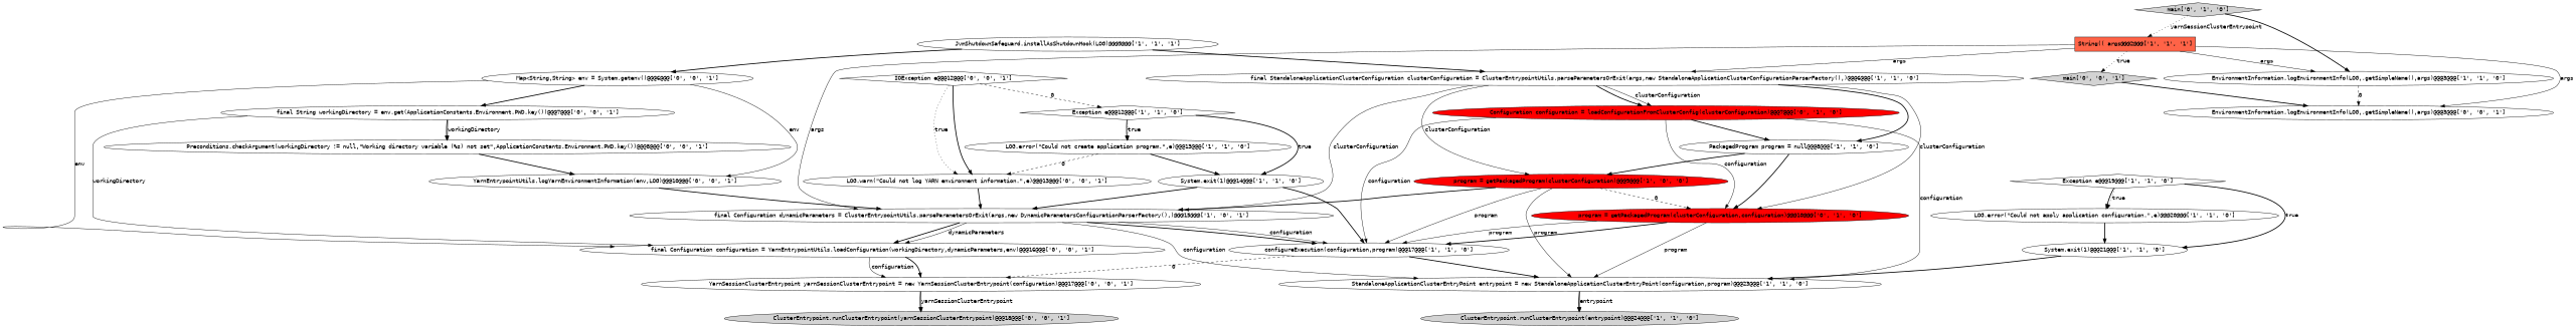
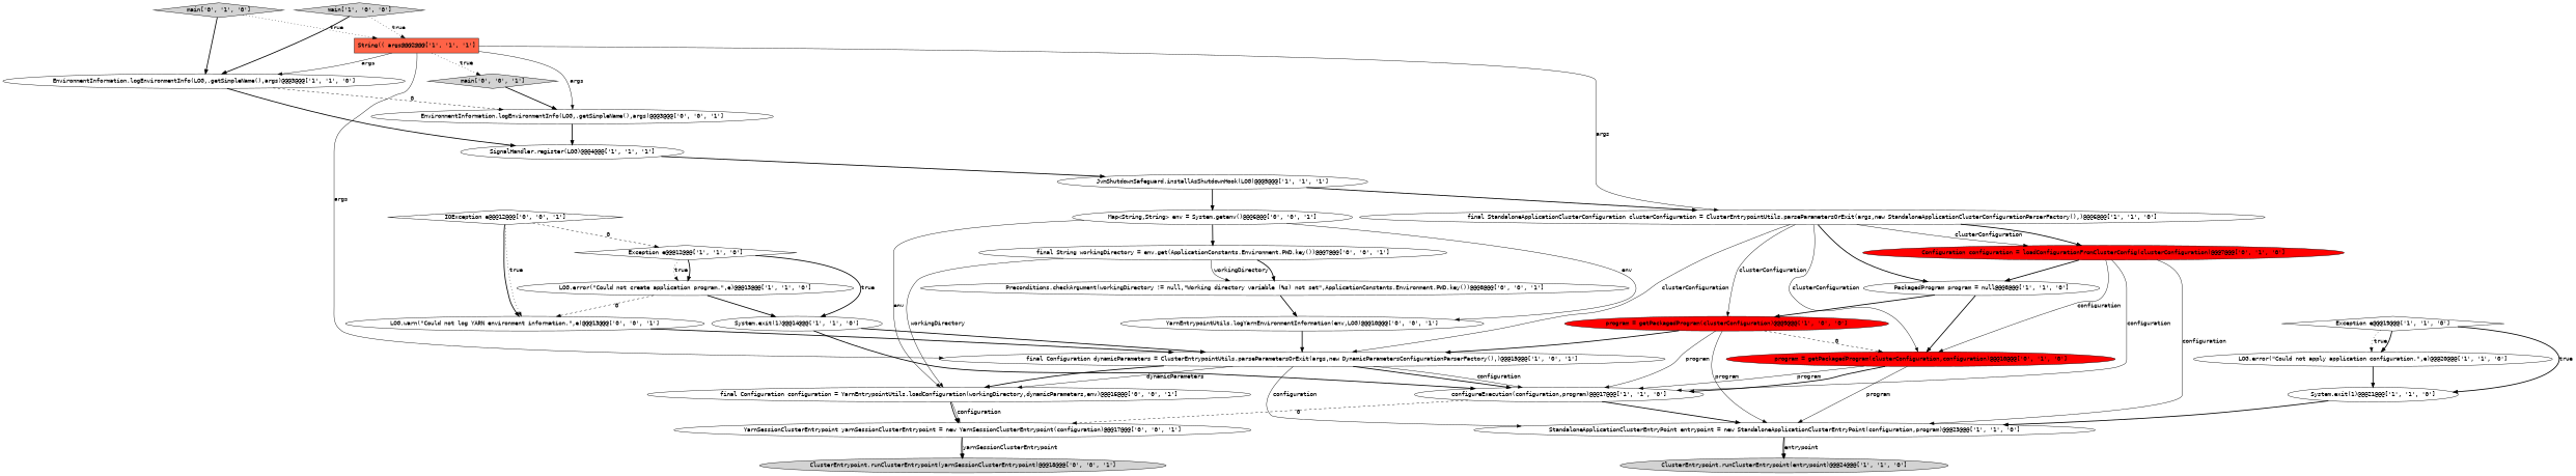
  digraph {
    fontname="DejaVu Sans Mono"
    node [fillcolor=white fontname="DejaVu Sans Mono" shape=ellipse style=filled]
    edge [fontname="DejaVu Sans Mono" style=bold]
    n1 [label="Map<String,String> env = System.getenv()@@@6@@@['0', '0', '1']"]
    n2 [label="YarnEntrypointUtils.logYarnEnvironmentInformation(env,LOG)@@@10@@@['0', '0', '1']"]
    n3 [label="final String workingDirectory = env.get(ApplicationConstants.Environment.PWD.key())@@@7@@@['0', '0', '1']"]
    n4 [label="final Configuration configuration = YarnEntrypointUtils.loadConfiguration(workingDirectory,dynamicParameters,env)@@@16@@@['0', '0', '1']"]
    n5 [label="final Configuration dynamicParameters = ClusterEntrypointUtils.parseParametersOrExit(args,new DynamicParametersConfigurationParserFactory(),)@@@15@@@['1', '0', '1']"]
    n6 [label="Preconditions.checkArgument(workingDirectory != null,\"Working directory variable (%s) not set\",ApplicationConstants.Environment.PWD.key())@@@8@@@['0', '0', '1']"]
    n7 [label="YarnSessionClusterEntrypoint yarnSessionClusterEntrypoint = new YarnSessionClusterEntrypoint(configuration)@@@17@@@['0', '0', '1']"]
    n8 [label="Exception e@@@12@@@['1', '1', '0']" shape=diamond]
    n9 [label="LOG.error(\"Could not create application program.\",e)@@@13@@@['1', '1', '0']"]
    n10 [label="System.exit(1)@@@14@@@['1', '1', '0']"]
    n11 [label="IOException e@@@12@@@['0', '0', '1']" shape=diamond]
    n12 [label="LOG.warn(\"Could not log YARN environment information.\",e)@@@13@@@['0', '0', '1']"]
    n13 [label="configureExecution(configuration,program)@@@17@@@['1', '1', '0']"]
    n14 [label="JvmShutdownSafeguard.installAsShutdownHook(LOG)@@@5@@@['1', '1', '1']"]
    n15 [label="final StandaloneApplicationClusterConfiguration clusterConfiguration = ClusterEntrypointUtils.parseParametersOrExit(args,new StandaloneApplicationClusterConfigurationParserFactory(),)@@@6@@@['1', '1', '0']"]
    n16 [fillcolor=red label="program = getPackagedProgram(clusterConfiguration)@@@9@@@['1', '0', '0']"]
    n17 [fillcolor=red label="program = getPackagedProgram(clusterConfiguration,configuration)@@@10@@@['0', '1', '0']"]
    n18 [fillcolor=red label="Configuration configuration = loadConfigurationFromClusterConfig(clusterConfiguration)@@@7@@@['0', '1', '0']"]
    n19 [label="PackagedProgram program = null@@@8@@@['1', '1', '0']"]
    n20 [label="StandaloneApplicationClusterEntryPoint entrypoint = new StandaloneApplicationClusterEntryPoint(configuration,program)@@@23@@@['1', '1', '0']"]
    n21 [fillcolor=lightgray label="ClusterEntrypoint.runClusterEntrypoint(entrypoint)@@@24@@@['1', '1', '0']"]
    n22 [fillcolor=tomato label="String(( args@@@2@@@['1', '1', '1']" shape=box]
    n23 [label="EnvironmentInformation.logEnvironmentInfo(LOG,.getSimpleName(),args)@@@3@@@['0', '0', '1']"]
    n24 [label="EnvironmentInformation.logEnvironmentInfo(LOG,.getSimpleName(),args)@@@3@@@['1', '1', '0']"]
    n25 [fillcolor=lightgray label="main['0', '0', '1']" shape=diamond]
+   n26 [label="SignalHandler.register(LOG)@@@4@@@['1', '1', '1']"]
    n27 [fillcolor=lightgray label="main['0', '1', '0']" shape=diamond]
    n28 [label="LOG.error(\"Could not apply application configuration.\",e)@@@20@@@['1', '1', '0']"]
    n29 [label="System.exit(1)@@@21@@@['1', '1', '0']"]
    n30 [fillcolor=lightgray label="ClusterEntrypoint.runClusterEntrypoint(yarnSessionClusterEntrypoint)@@@18@@@['0', '0', '1']"]
+   n31 [fillcolor=lightgray label="main['1', '0', '0']" shape=diamond]
    n32 [label="Exception e@@@19@@@['1', '1', '0']" shape=diamond]
    n1 -> n2 [label=env style=solid]
    n1 -> n3
    n1 -> n4 [label=env style=solid]
    n2 -> n5
    n3 -> n4 [label=workingDirectory style=solid]
    n3 -> n6 [label=workingDirectory style=solid]
    n3 -> n6
    n4 -> n7
    n4 -> n7 [label=configuration style=solid]
    n5 -> n4
    n5 -> n4 [label=dynamicParameters style=solid]
    n5 -> n13
    n5 -> n13 [label=configuration style=solid]
    n5 -> n20 [label=configuration style=solid]
    n6 -> n2
    n7 -> n30
    n7 -> n30 [label=yarnSessionClusterEntrypoint style=solid]
    n8 -> n9
    n8 -> n9 [label=true style=dotted]
    n8 -> n10 [label=true]
    n9 -> n10
    n9 -> n12 [label=0 style=dashed]
    n10 -> n5
    n10 -> n13
    n11 -> n8 [label=0 style=dashed]
    n11 -> n12 [label=true style=dotted]
    n11 -> n12
    n12 -> n5
    n13 -> n7 [label=0 style=dashed]
    n13 -> n20
    n14 -> n1
    n14 -> n15
    n15 -> n5 [label=clusterConfiguration style=solid]
    n15 -> n16 [label=clusterConfiguration style=solid]
    n15 -> n17 [label=clusterConfiguration style=solid]
    n15 -> n18
    n15 -> n18 [label=clusterConfiguration style=solid]
    n15 -> n19
    n16 -> n5
    n16 -> n13 [label=program style=solid]
    n16 -> n17 [label=0 style=dashed]
    n16 -> n20 [label=program style=solid]
    n17 -> n13 [label=program style=solid]
    n17 -> n13
    n17 -> n20 [label=program style=solid]
    n18 -> n13 [label=configuration style=solid]
    n18 -> n17 [label=configuration style=solid]
    n18 -> n19
    n18 -> n20 [label=configuration style=solid]
    n19 -> n16
    n19 -> n17
    n20 -> n21
    n20 -> n21 [label=entrypoint style=solid]
    n22 -> n5 [label=args style=solid]
    n22 -> n15 [label=args style=solid]
    n22 -> n23 [label=args style=solid]
    n22 -> n24 [label=args style=solid]
    n22 -> n25 [label=true style=dotted]
+   n23 -> n26
    n24 -> n23 [label=0 style=dashed]
+   n24 -> n26
    n25 -> n23
-   n27 -> n22 [label=yarnSessionClusterEntrypoint style=dotted]
+   n26 -> n14
+   n27 -> n22 [label=true style=dotted]
    n27 -> n24
    n28 -> n29
    n29 -> n20
+   n31 -> n22 [label=true style=dotted]
+   n31 -> n24
    n32 -> n28 [label=true style=dotted]
    n32 -> n28
    n32 -> n29 [label=true]
  }
